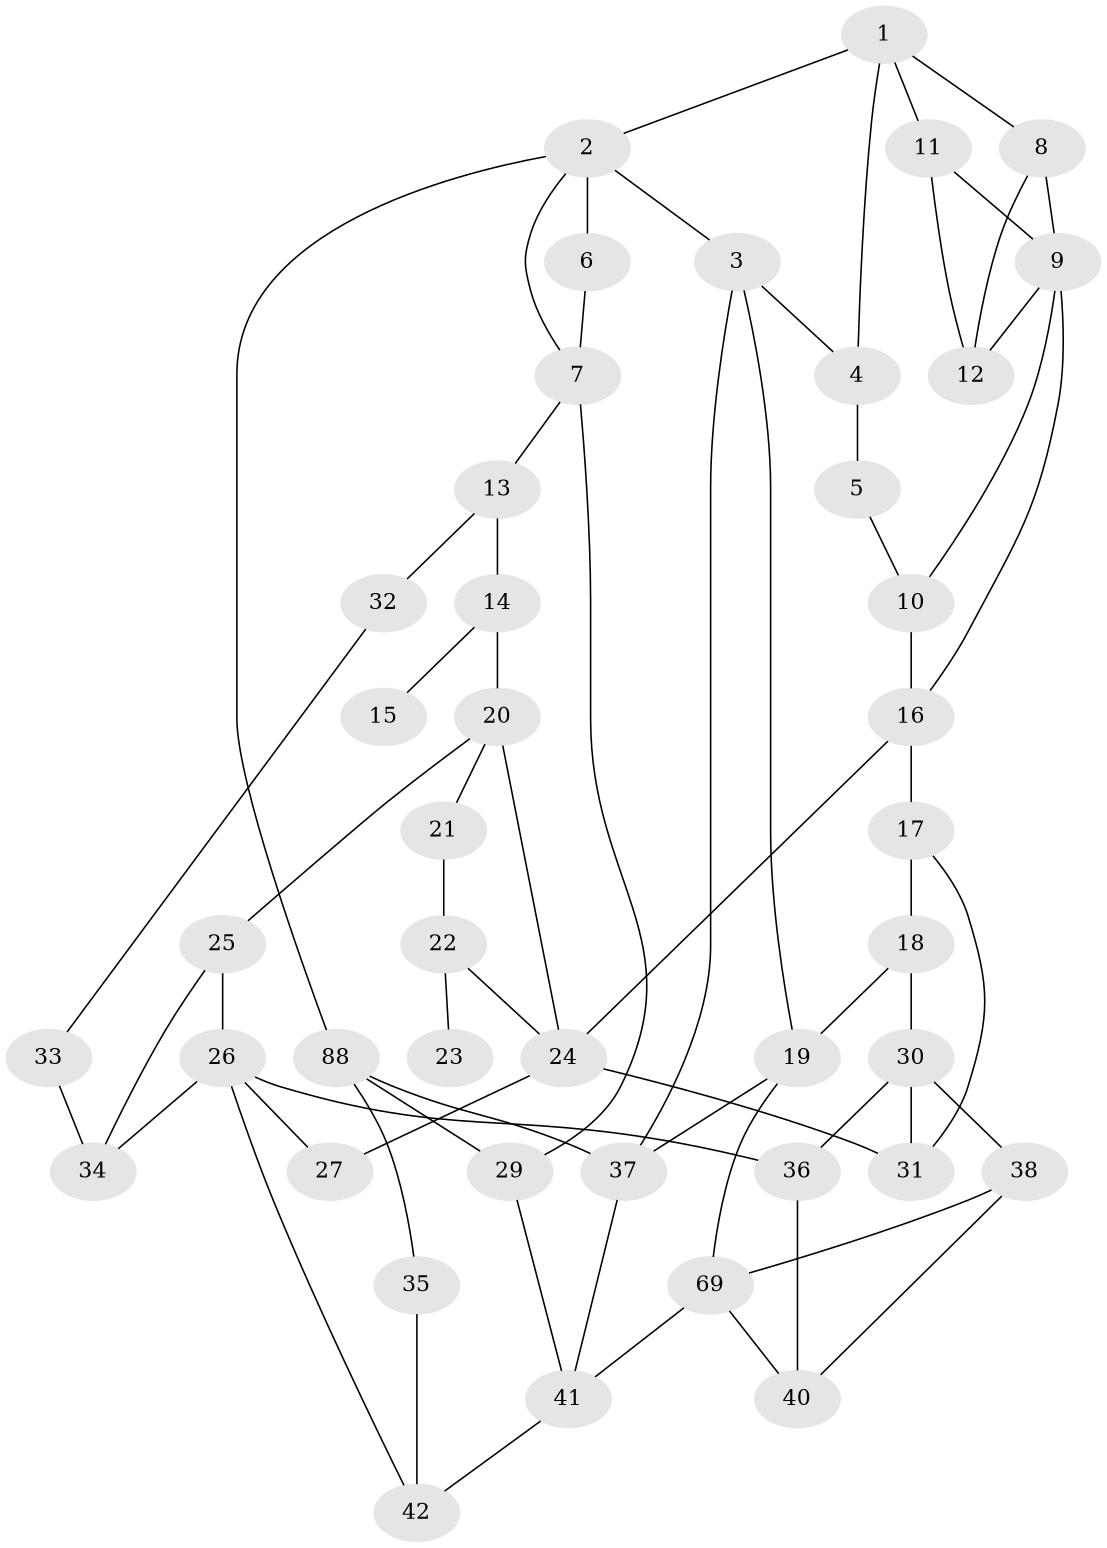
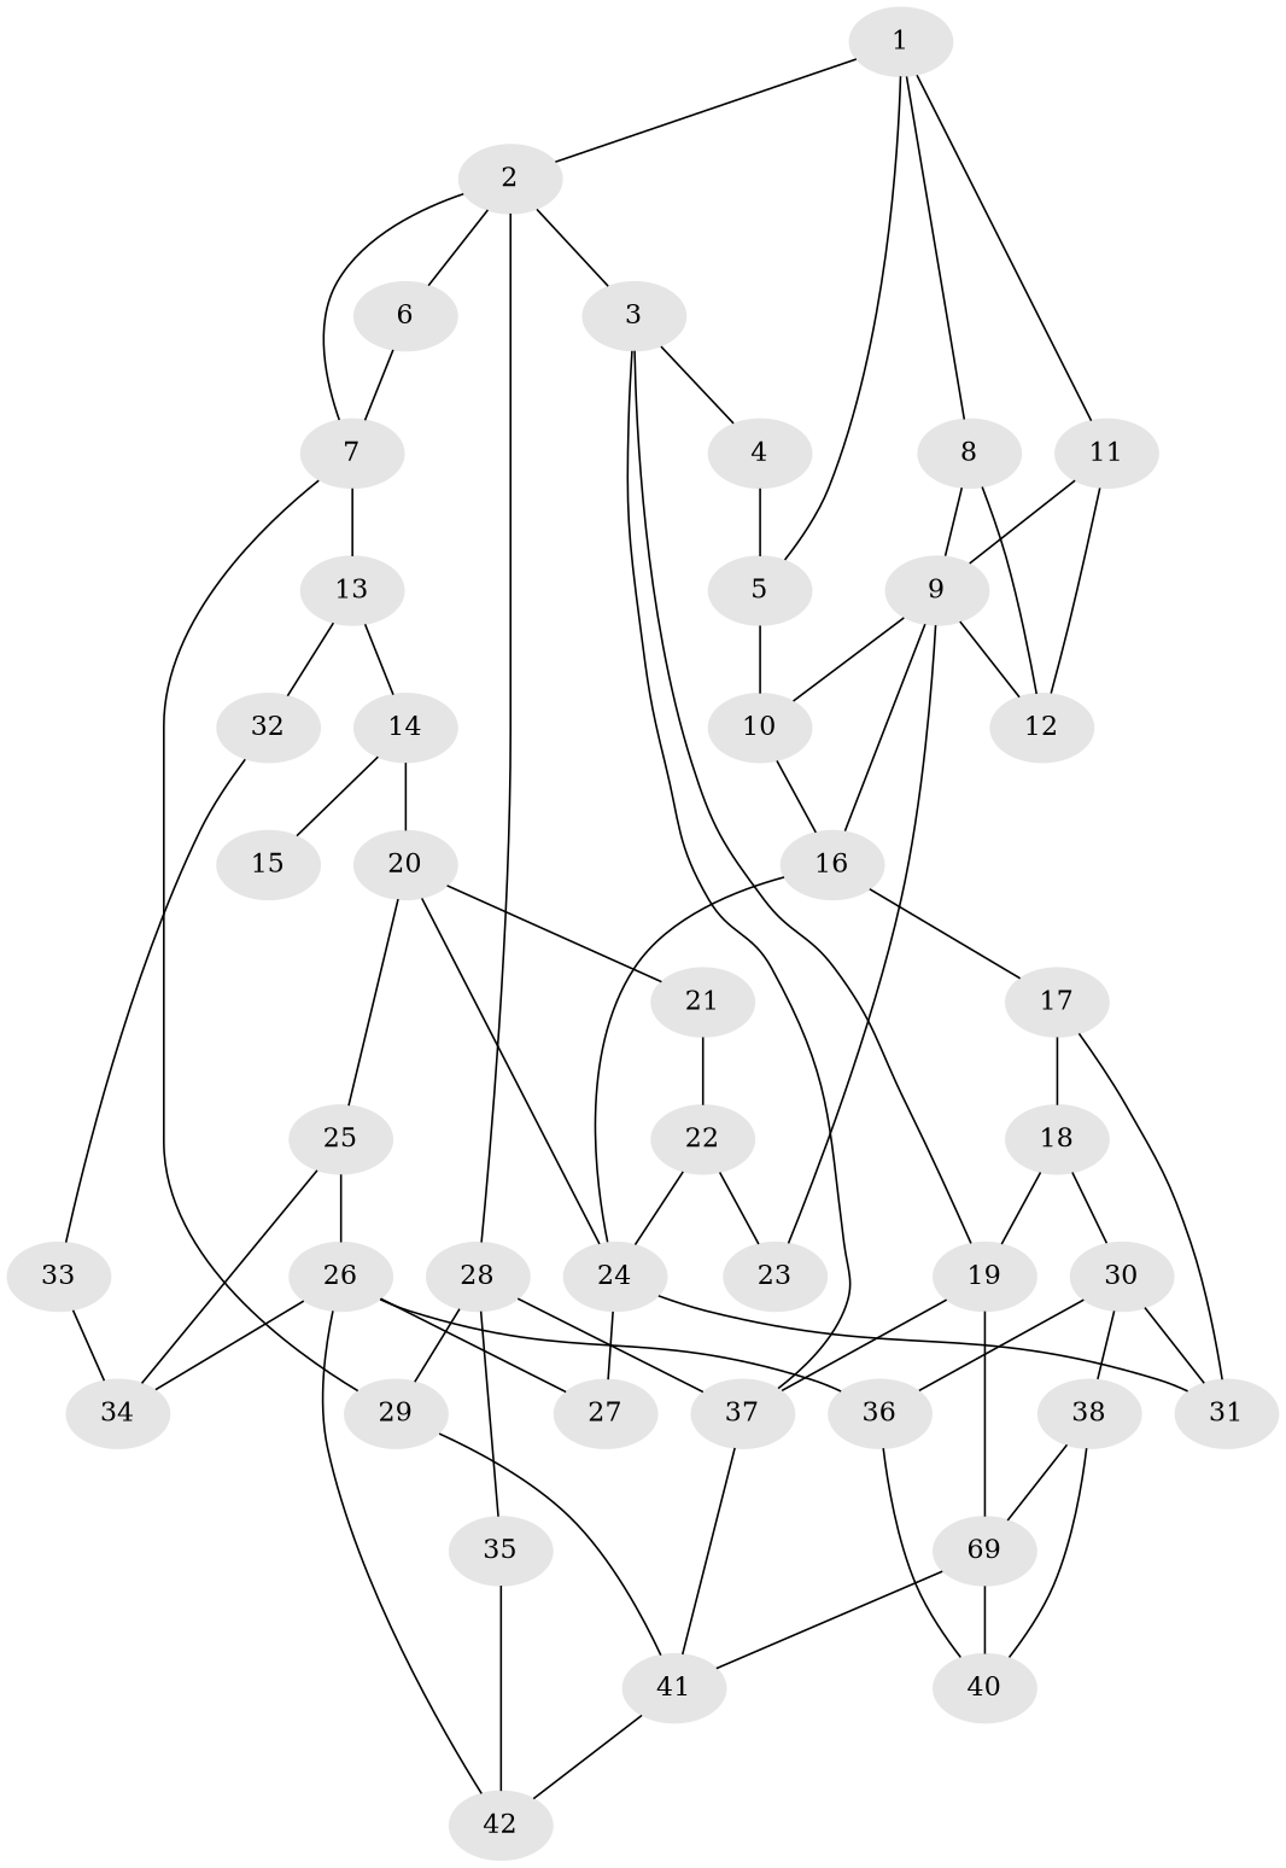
  graph {
    node [color=gray90 style=filled]
    edge [weight=1.0]
    1
    2
    4
    8
    11
    6
    3
    7
-   28 [label=88]
+   28
    5
    9
    12
    19
    37
    13
    29
    35
    n18 [label=69]
    41
    10
    16
    14
    32
    23
    17
    24
    15
    20
    33
    21
    25
    18
    31
    27
    30
    36
    38
    40
    22
    26
    34
    42
    1 -- 2
-   1 -- 4
+   1 -- 5
    1 -- 8
    1 -- 11
    2 -- 6
    2 -- 3
    2 -- 7
    2 -- 28
    4 -- 5 [weight=2.0]
    8 -- 9
    8 -- 12
    11 -- 9
    11 -- 12
    6 -- 7 [weight=2.0]
    3 -- 4
    3 -- 19
    3 -- 37
    7 -- 13 [weight=2.0]
    7 -- 29
    28 -- 37
    28 -- 29
    28 -- 35
    5 -- 10
    9 -- 12
    9 -- 10
    9 -- 16
+   9 -- 23 [weight=2.0]
    19 -- 37
    19 -- n18
    37 -- 41
    13 -- 14 [weight=2.0]
    13 -- 32 [weight=2.0]
    29 -- 41
    35 -- 42
    n18 -- 41
    n18 -- 40
    41 -- 42
    10 -- 16
    16 -- 17 [weight=2.0]
    16 -- 24
    14 -- 15
    14 -- 20
    32 -- 33
    17 -- 18 [weight=2.0]
    17 -- 31
    24 -- 31
    24 -- 27 [weight=2.0]
    20 -- 24
    20 -- 21 [weight=2.0]
    20 -- 25
    33 -- 34 [weight=2.0]
    21 -- 22
    25 -- 26
    25 -- 34
    18 -- 19 [weight=2.0]
    18 -- 30 [weight=2.0]
    30 -- 31
    30 -- 36
    30 -- 38
    36 -- 40
    38 -- n18
    38 -- 40
    22 -- 23
    22 -- 24
    26 -- 27
    26 -- 36
    26 -- 34
    26 -- 42
  }
